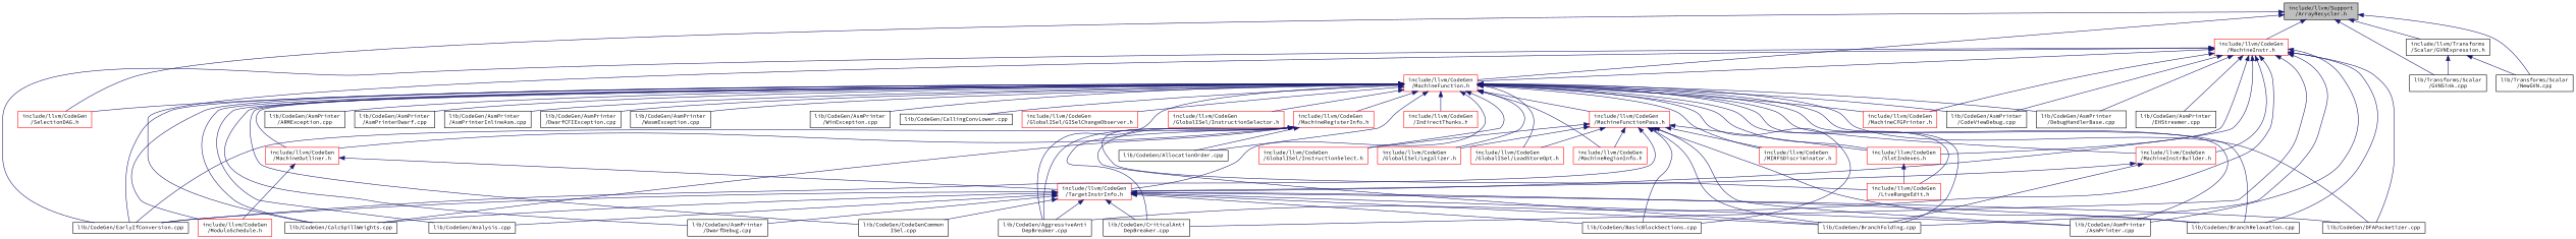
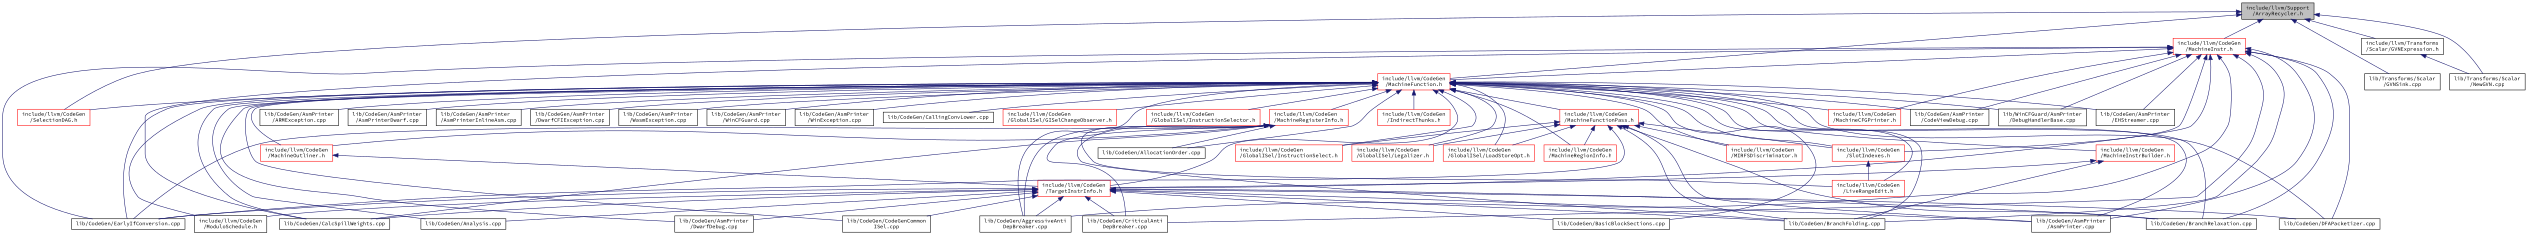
  digraph {
    fontname="Source Code Pro"
    node [color=black fontname="Source Code Pro" fontsize=10 shape=record]
    edge [color=midnightblue dir=back fontname="Source Code Pro" fontsize=10 labelfontname=Helvetica labelfontsize=10 style=solid]
    n1 [fillcolor=grey75 fontcolor=black height=0.2 label="include/llvm/Support\l/ArrayRecycler.h" style=filled width=0.4]
    n2 [color=red height=0.2 label="include/llvm/CodeGen\l/MachineFunction.h" width=0.4]
    n3 [color=red height=0.2 label="include/llvm/CodeGen\l/SelectionDAG.h" width=0.4]
    n4 [color=red height=0.2 label="include/llvm/CodeGen\l/MachineInstr.h" width=0.4]
    n5 [height=0.2 label="include/llvm/Transforms\l/Scalar/GVNExpression.h" width=0.4]
    n6 [height=0.2 label="lib/Transforms/Scalar\l/GVNSink.cpp" width=0.4]
    n7 [height=0.2 label="lib/Transforms/Scalar\l/NewGVN.cpp" width=0.4]
    n8 [color=red height=0.2 label="include/llvm/CodeGen\l/GlobalISel/GISelChangeObserver.h" width=0.4]
    n9 [color=red height=0.2 label="include/llvm/CodeGen\l/GlobalISel/InstructionSelect.h" width=0.4]
    n10 [color=red height=0.2 label="include/llvm/CodeGen\l/GlobalISel/InstructionSelector.h" width=0.4]
    n11 [color=red height=0.2 label="include/llvm/CodeGen\l/GlobalISel/Legalizer.h" width=0.4]
    n12 [color=red height=0.2 label="include/llvm/CodeGen\l/GlobalISel/LoadStoreOpt.h" width=0.4]
    n13 [color=red height=0.2 label="include/llvm/CodeGen\l/IndirectThunks.h" width=0.4]
    n14 [color=red height=0.2 label="include/llvm/CodeGen\l/LiveRangeEdit.h" width=0.4]
    n15 [color=red height=0.2 label="include/llvm/CodeGen\l/MachineCFGPrinter.h" width=0.4]
    n16 [color=red height=0.2 label="include/llvm/CodeGen\l/MachineFunctionPass.h" width=0.4]
    n17 [color=red height=0.2 label="include/llvm/CodeGen\l/MachineRegionInfo.h" width=0.4]
    n18 [color=red height=0.2 label="include/llvm/CodeGen\l/MIRFSDiscriminator.h" width=0.4]
    n19 [color=red height=0.2 label="include/llvm/CodeGen\l/SlotIndexes.h" width=0.4]
    n20 [height=0.2 label="lib/CodeGen/AsmPrinter\l/AsmPrinter.cpp" width=0.4]
    n21 [height=0.2 label="lib/CodeGen/BasicBlockSections.cpp" width=0.4]
    n22 [height=0.2 label="lib/CodeGen/BranchFolding.cpp" width=0.4]
    n23 [height=0.2 label="lib/CodeGen/BranchRelaxation.cpp" width=0.4]
    n24 [height=0.2 label="lib/CodeGen/EarlyIfConversion.cpp" width=0.4]
    n25 [color=red height=0.2 label="include/llvm/CodeGen\l/MachineInstrBuilder.h" width=0.4]
    n26 [color=red height=0.2 label="include/llvm/CodeGen\l/TargetInstrInfo.h" width=0.4]
-   n27 [color=red height=0.2 label="include/llvm/CodeGen\l/ModuloSchedule.h" width=0.4]
+   n27 [height=0.2 label="include/llvm/CodeGen\l/ModuloSchedule.h" width=0.4]
    n28 [height=0.2 label="lib/CodeGen/AggressiveAnti\lDepBreaker.cpp" width=0.4]
    n29 [height=0.2 label="lib/CodeGen/Analysis.cpp" width=0.4]
    n30 [height=0.2 label="lib/CodeGen/AsmPrinter\l/DwarfDebug.cpp" width=0.4]
    n31 [height=0.2 label="lib/CodeGen/CalcSpillWeights.cpp" width=0.4]
    n32 [height=0.2 label="lib/CodeGen/CodeGenCommon\lISel.cpp" width=0.4]
    n33 [height=0.2 label="lib/CodeGen/DFAPacketizer.cpp" width=0.4]
    n34 [color=red height=0.2 label="include/llvm/CodeGen\l/MachineOutliner.h" width=0.4]
    n35 [color=red height=0.2 label="include/llvm/CodeGen\l/MachineRegisterInfo.h" width=0.4]
    n36 [height=0.2 label="lib/CodeGen/AllocationOrder.cpp" width=0.4]
    n37 [height=0.2 label="lib/CodeGen/AsmPrinter\l/ARMException.cpp" width=0.4]
    n38 [height=0.2 label="lib/CodeGen/AsmPrinter\l/AsmPrinterDwarf.cpp" width=0.4]
    n39 [height=0.2 label="lib/CodeGen/AsmPrinter\l/AsmPrinterInlineAsm.cpp" width=0.4]
    n40 [height=0.2 label="lib/CodeGen/AsmPrinter\l/CodeViewDebug.cpp" width=0.4]
-   n41 [height=0.2 label="lib/CodeGen/AsmPrinter\l/DebugHandlerBase.cpp" width=0.4]
+   n41 [height=0.2 label="lib/WinCFGuard/AsmPrinter\l/DebugHandlerBase.cpp" width=0.4]
    n42 [height=0.2 label="lib/CodeGen/AsmPrinter\l/DwarfCFIException.cpp" width=0.4]
    n43 [height=0.2 label="lib/CodeGen/AsmPrinter\l/EHStreamer.cpp" width=0.4]
    n44 [height=0.2 label="lib/CodeGen/AsmPrinter\l/WasmException.cpp" width=0.4]
+   n45 [height=0.2 label="lib/CodeGen/AsmPrinter\l/WinCFGuard.cpp" width=0.4]
    n46 [height=0.2 label="lib/CodeGen/AsmPrinter\l/WinException.cpp" width=0.4]
    n47 [height=0.2 label="lib/CodeGen/CallingConvLower.cpp" width=0.4]
    n48 [height=0.2 label="lib/CodeGen/CriticalAnti\lDepBreaker.cpp" width=0.4]
    n1 -> n2
    n1 -> n3
    n1 -> n4
    n1 -> n5
    n1 -> n6
    n1 -> n7
    n2 -> n3
    n2 -> n8
    n2 -> n9
    n2 -> n10
    n2 -> n11
    n2 -> n12
    n2 -> n13
    n2 -> n14
    n2 -> n15
    n2 -> n16
    n2 -> n17
    n2 -> n18
    n2 -> n19
    n2 -> n20
    n2 -> n21
    n2 -> n22
    n2 -> n23
    n2 -> n24
    n2 -> n25
    n2 -> n26
    n2 -> n27
    n2 -> n28
    n2 -> n29
    n2 -> n30
    n2 -> n31
    n2 -> n32
    n2 -> n33
    n2 -> n34
    n2 -> n35
    n2 -> n36
    n2 -> n37
    n2 -> n38
    n2 -> n39
    n2 -> n40
    n2 -> n41
    n2 -> n42
+   n2 -> n43
    n2 -> n44
+   n2 -> n45
    n2 -> n46
    n2 -> n47
    n4 -> n2
    n4 -> n15
    n4 -> n19
    n4 -> n20
    n4 -> n22
    n4 -> n23
    n4 -> n24
-   n4 -> n25
    n4 -> n26
    n4 -> n28
    n4 -> n31
    n4 -> n33
    n4 -> n40
    n4 -> n41
    n4 -> n43
    n4 -> n48
-   n5 -> n6
    n5 -> n7
    n16 -> n9
    n16 -> n11
    n16 -> n12
    n16 -> n17
    n16 -> n18
    n16 -> n19
    n16 -> n20
-   n16 -> n21
    n16 -> n22
    n16 -> n23
    n16 -> n24
    n19 -> n14
    n25 -> n22
    n25 -> n26
    n26 -> n20
    n26 -> n21
    n26 -> n22
    n26 -> n23
    n26 -> n24
-   n34 -> n27
+   n26 -> n27
    n26 -> n28
    n26 -> n29
    n26 -> n30
    n26 -> n31
    n26 -> n32
    n26 -> n33
    n26 -> n48
    n34 -> n26
    n35 -> n14
    n35 -> n22
    n35 -> n24
    n35 -> n28
    n35 -> n31
    n35 -> n34
    n35 -> n36
    n35 -> n48
  }
